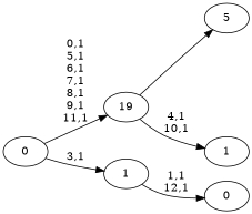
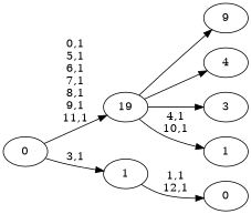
  digraph {
    rankdir=LR
-   n1 [label=5]
+   n1 [label=9]
+   n2 [label=4]
+   n3 [label=3]
    n4 [label=1]
    n5 [label=19]
    n6 [label=0]
    1
    0
    n5 -> n1
+   n5 -> n2
+   n5 -> n3
    n5 -> n4 [label="4,1\n10,1"]
    1 -> n6 [label="1,1\n12,1"]
    0 -> n5 [label="0,1\n5,1\n6,1\n7,1\n8,1\n9,1\n11,1"]
    0 -> 1 [label="3,1"]
  }
